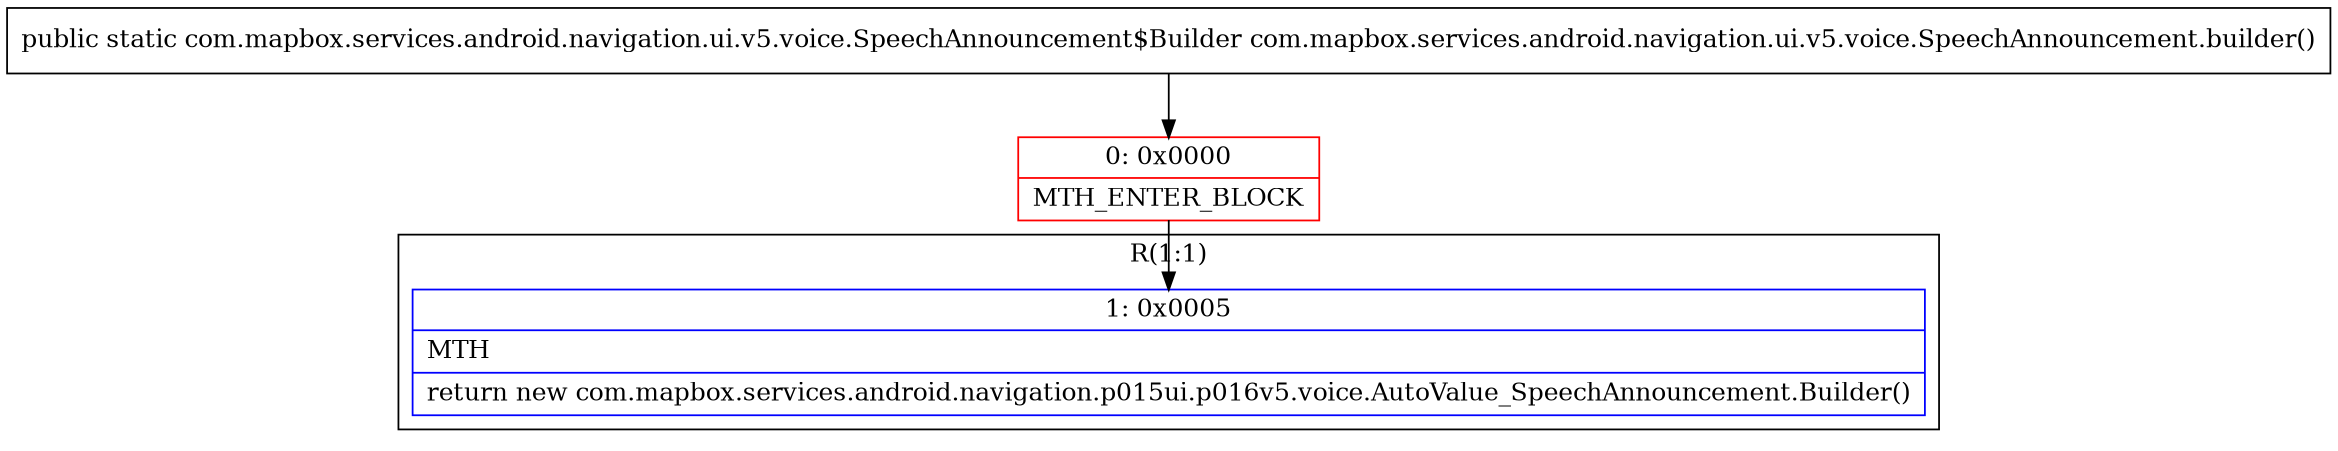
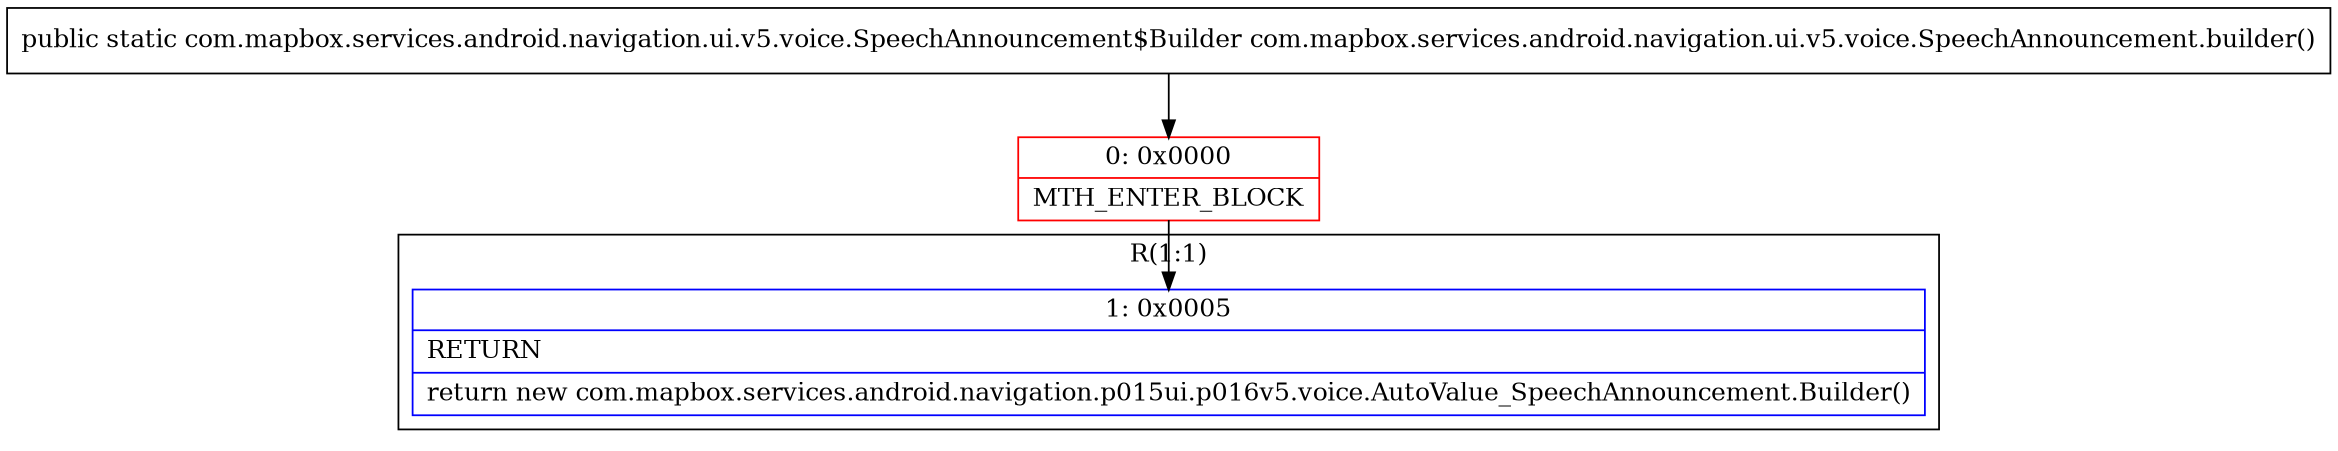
  digraph {
    node [shape=record]
-   n1 [color=blue label="{1\:\ 0x0005|MTH\l|return new com.mapbox.services.android.navigation.p015ui.p016v5.voice.AutoValue_SpeechAnnouncement.Builder()\l}"]
+   n1 [color=blue label="{1\:\ 0x0005|RETURN\l|return new com.mapbox.services.android.navigation.p015ui.p016v5.voice.AutoValue_SpeechAnnouncement.Builder()\l}"]
    n2 [color=red label="{0\:\ 0x0000|MTH_ENTER_BLOCK\l}"]
    n3 [label="{public static com.mapbox.services.android.navigation.ui.v5.voice.SpeechAnnouncement$Builder com.mapbox.services.android.navigation.ui.v5.voice.SpeechAnnouncement.builder() }"]
    subgraph cluster_1 {
      label="R(1:1)"
      n1
    }
    n2 -> n1
    n3 -> n2
  }
